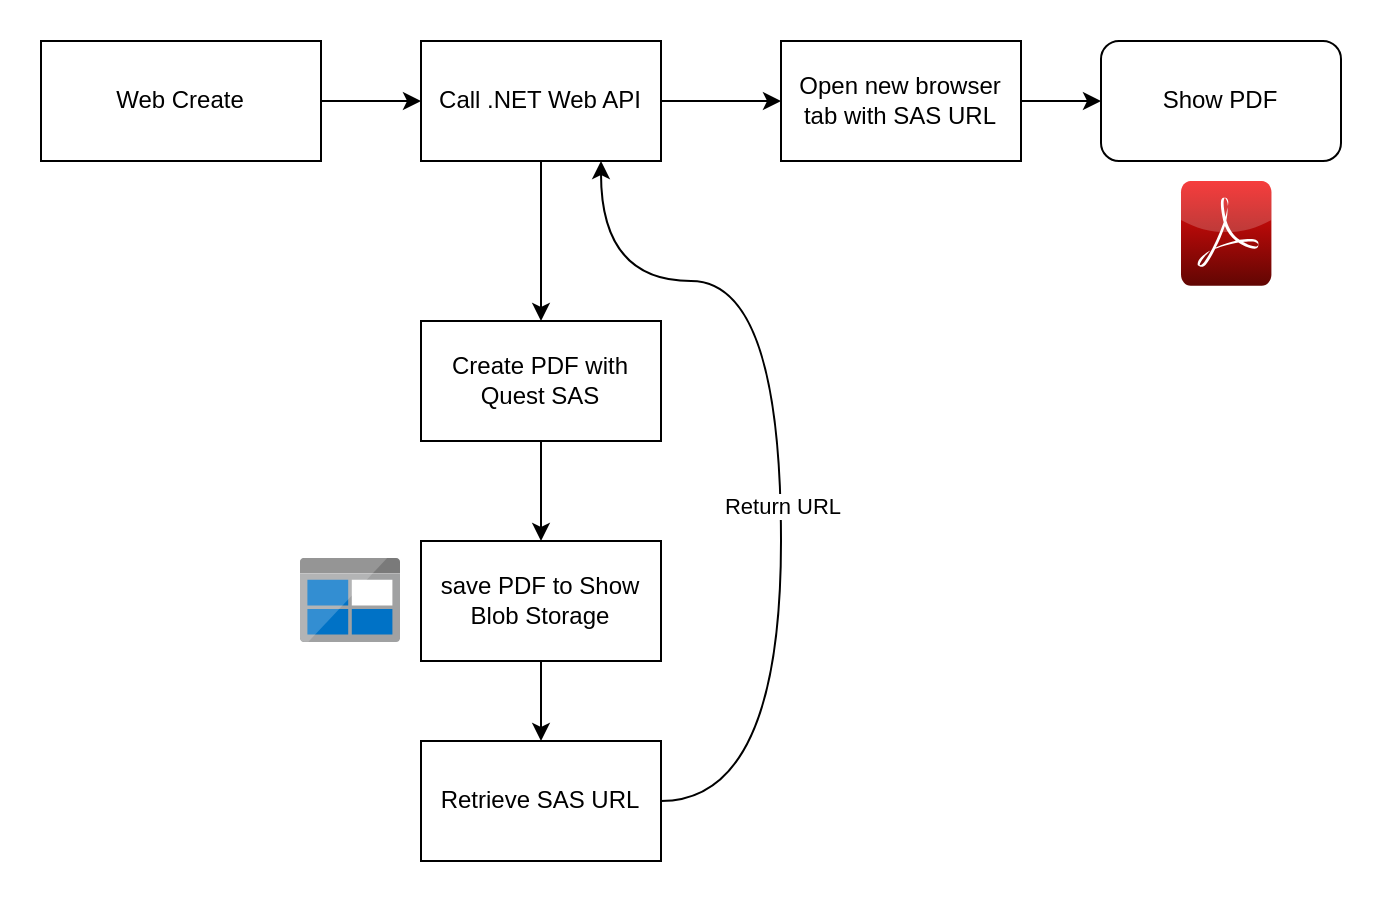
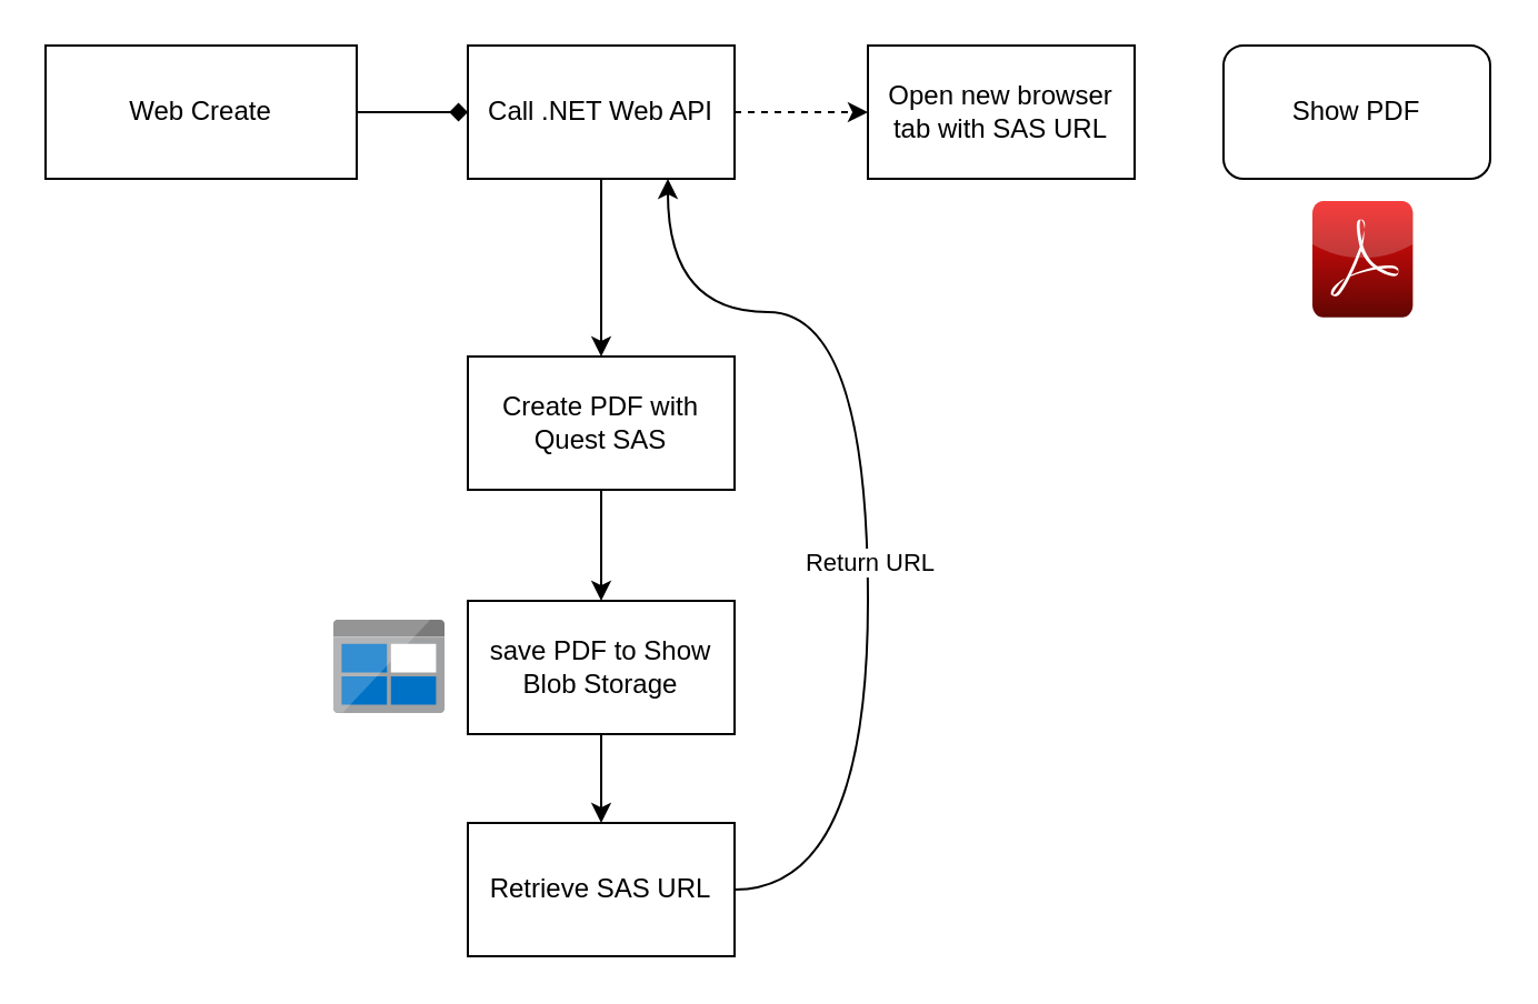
  <mxCell id="0" />
  <mxCell id="1" parent="0" />
- <mxCell id="2" value="" style="edgeStyle=orthogonalEdgeStyle;rounded=0;orthogonalLoop=1;jettySize=auto;html=1;" edge="1" parent="1" source="3" target="6"><mxGeometry relative="1" as="geometry" /></mxCell>
+ <mxCell id="2" value="" style="edgeStyle=orthogonalEdgeStyle;rounded=0;orthogonalLoop=1;jettySize=auto;html=1;endArrow=diamond;" edge="1" parent="1" source="3" target="6"><mxGeometry relative="1" as="geometry" /></mxCell>
  <mxCell id="3" value="Web Create" style="rounded=0;whiteSpace=wrap;html=1;" vertex="1" parent="1"><mxGeometry x="20" y="20" width="140" height="60" as="geometry" /></mxCell>
  <mxCell id="4" value="" style="edgeStyle=orthogonalEdgeStyle;rounded=0;orthogonalLoop=1;jettySize=auto;html=1;" edge="1" parent="1" source="6" target="8"><mxGeometry relative="1" as="geometry" /></mxCell>
- <mxCell id="5" value="" style="edgeStyle=orthogonalEdgeStyle;rounded=0;orthogonalLoop=1;jettySize=auto;html=1;" edge="1" parent="1" source="6" target="15"><mxGeometry relative="1" as="geometry" /></mxCell>
+ <mxCell id="5" value="" style="edgeStyle=orthogonalEdgeStyle;rounded=0;orthogonalLoop=1;jettySize=auto;html=1;dashed=1;" edge="1" parent="1" source="6" target="15"><mxGeometry relative="1" as="geometry" /></mxCell>
  <mxCell id="6" value="Call .NET Web API" style="whiteSpace=wrap;html=1;rounded=0;" vertex="1" parent="1"><mxGeometry x="210" y="20" width="120" height="60" as="geometry" /></mxCell>
  <mxCell id="7" value="" style="edgeStyle=orthogonalEdgeStyle;rounded=0;orthogonalLoop=1;jettySize=auto;html=1;" edge="1" parent="1" source="8" target="10"><mxGeometry relative="1" as="geometry" /></mxCell>
  <mxCell id="8" value="Create PDF with Quest SAS" style="whiteSpace=wrap;html=1;rounded=0;" vertex="1" parent="1"><mxGeometry x="210" y="160" width="120" height="60" as="geometry" /></mxCell>
  <mxCell id="9" value="" style="edgeStyle=orthogonalEdgeStyle;rounded=0;orthogonalLoop=1;jettySize=auto;html=1;" edge="1" parent="1" source="10" target="13"><mxGeometry relative="1" as="geometry" /></mxCell>
  <mxCell id="10" value="save PDF to Show Blob Storage" style="whiteSpace=wrap;html=1;rounded=0;" vertex="1" parent="1"><mxGeometry x="210" y="270" width="120" height="60" as="geometry" /></mxCell>
  <mxCell id="11" value="" style="edgeStyle=orthogonalEdgeStyle;rounded=0;orthogonalLoop=1;jettySize=auto;html=1;entryX=0.75;entryY=1;entryDx=0;entryDy=0;curved=1;exitX=1;exitY=0.5;exitDx=0;exitDy=0;" edge="1" parent="1" source="13" target="6"><mxGeometry relative="1" as="geometry"><mxPoint x="410" y="130" as="targetPoint" /><Array as="points"><mxPoint x="390" y="400" /><mxPoint x="390" y="140" /><mxPoint x="300" y="140" /></Array></mxGeometry></mxCell>
  <mxCell id="12" value="Return URL" style="edgeLabel;html=1;align=center;verticalAlign=middle;resizable=0;points=[];" vertex="1" connectable="0" parent="11"><mxGeometry x="-0.115" relative="1" as="geometry"><mxPoint as="offset" /></mxGeometry></mxCell>
  <mxCell id="13" value="Retrieve SAS URL" style="whiteSpace=wrap;html=1;rounded=0;" vertex="1" parent="1"><mxGeometry x="210" y="370" width="120" height="60" as="geometry" /></mxCell>
- <mxCell id="14" value="" style="edgeStyle=orthogonalEdgeStyle;rounded=0;orthogonalLoop=1;jettySize=auto;html=1;" edge="1" parent="1" source="15" target="16"><mxGeometry relative="1" as="geometry" /></mxCell>
  <mxCell id="15" value="Open new browser tab with SAS URL" style="whiteSpace=wrap;html=1;rounded=0;" vertex="1" parent="1"><mxGeometry x="390" y="20" width="120" height="60" as="geometry" /></mxCell>
  <mxCell id="16" value="Show PDF" style="whiteSpace=wrap;html=1;rounded=1;" vertex="1" parent="1"><mxGeometry x="550" y="20" width="120" height="60" as="geometry" /></mxCell>
  <mxCell id="17" value="" style="shape=image;verticalLabelPosition=bottom;labelBackgroundColor=default;verticalAlign=top;aspect=fixed;imageAspect=0;image=https://upload.wikimedia.org/wikipedia/commons/thumb/a/a7/React-icon.svg/1200px-React-icon.svg.png;" vertex="1" parent="1"><mxGeometry x="65" y="97.9" width="50" height="44.5" as="geometry" /></mxCell>
  <mxCell id="18" value="" style="dashed=0;outlineConnect=0;html=1;align=center;labelPosition=center;verticalLabelPosition=bottom;verticalAlign=top;shape=mxgraph.webicons.adobe_pdf;fillColor=#F40C0C;gradientColor=#610603" vertex="1" parent="1"><mxGeometry x="590" y="90" width="45.2" height="52.4" as="geometry" /></mxCell>
  <mxCell id="19" value="" style="image;sketch=0;aspect=fixed;html=1;points=[];align=center;fontSize=12;image=img/lib/mscae/BlobBlock.svg;" vertex="1" parent="1"><mxGeometry x="150" y="279" width="50" height="42" as="geometry" /></mxCell>
